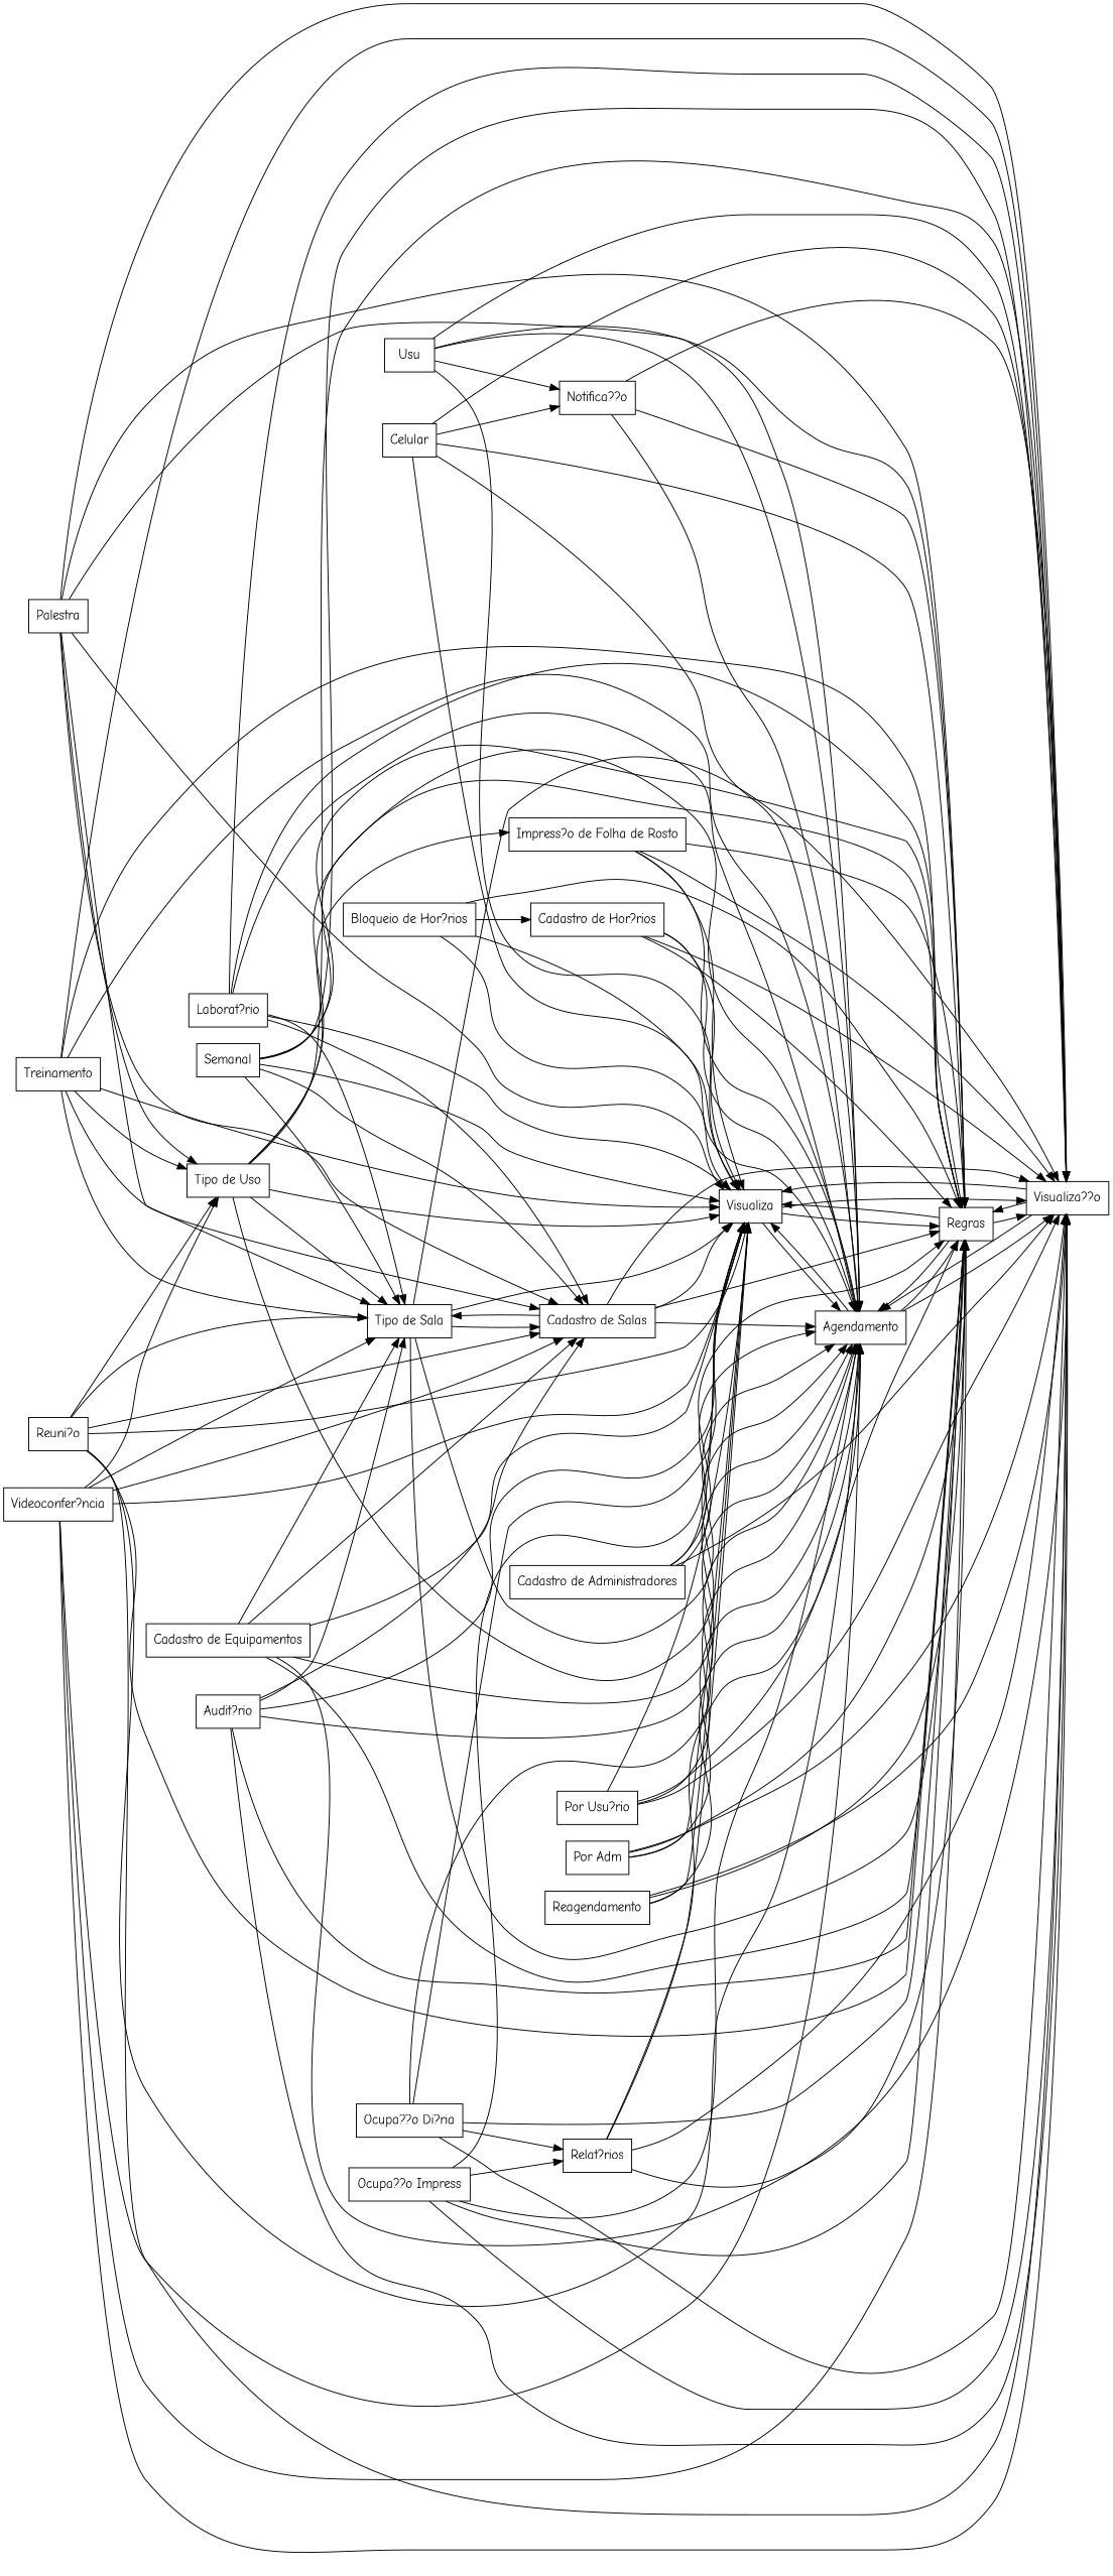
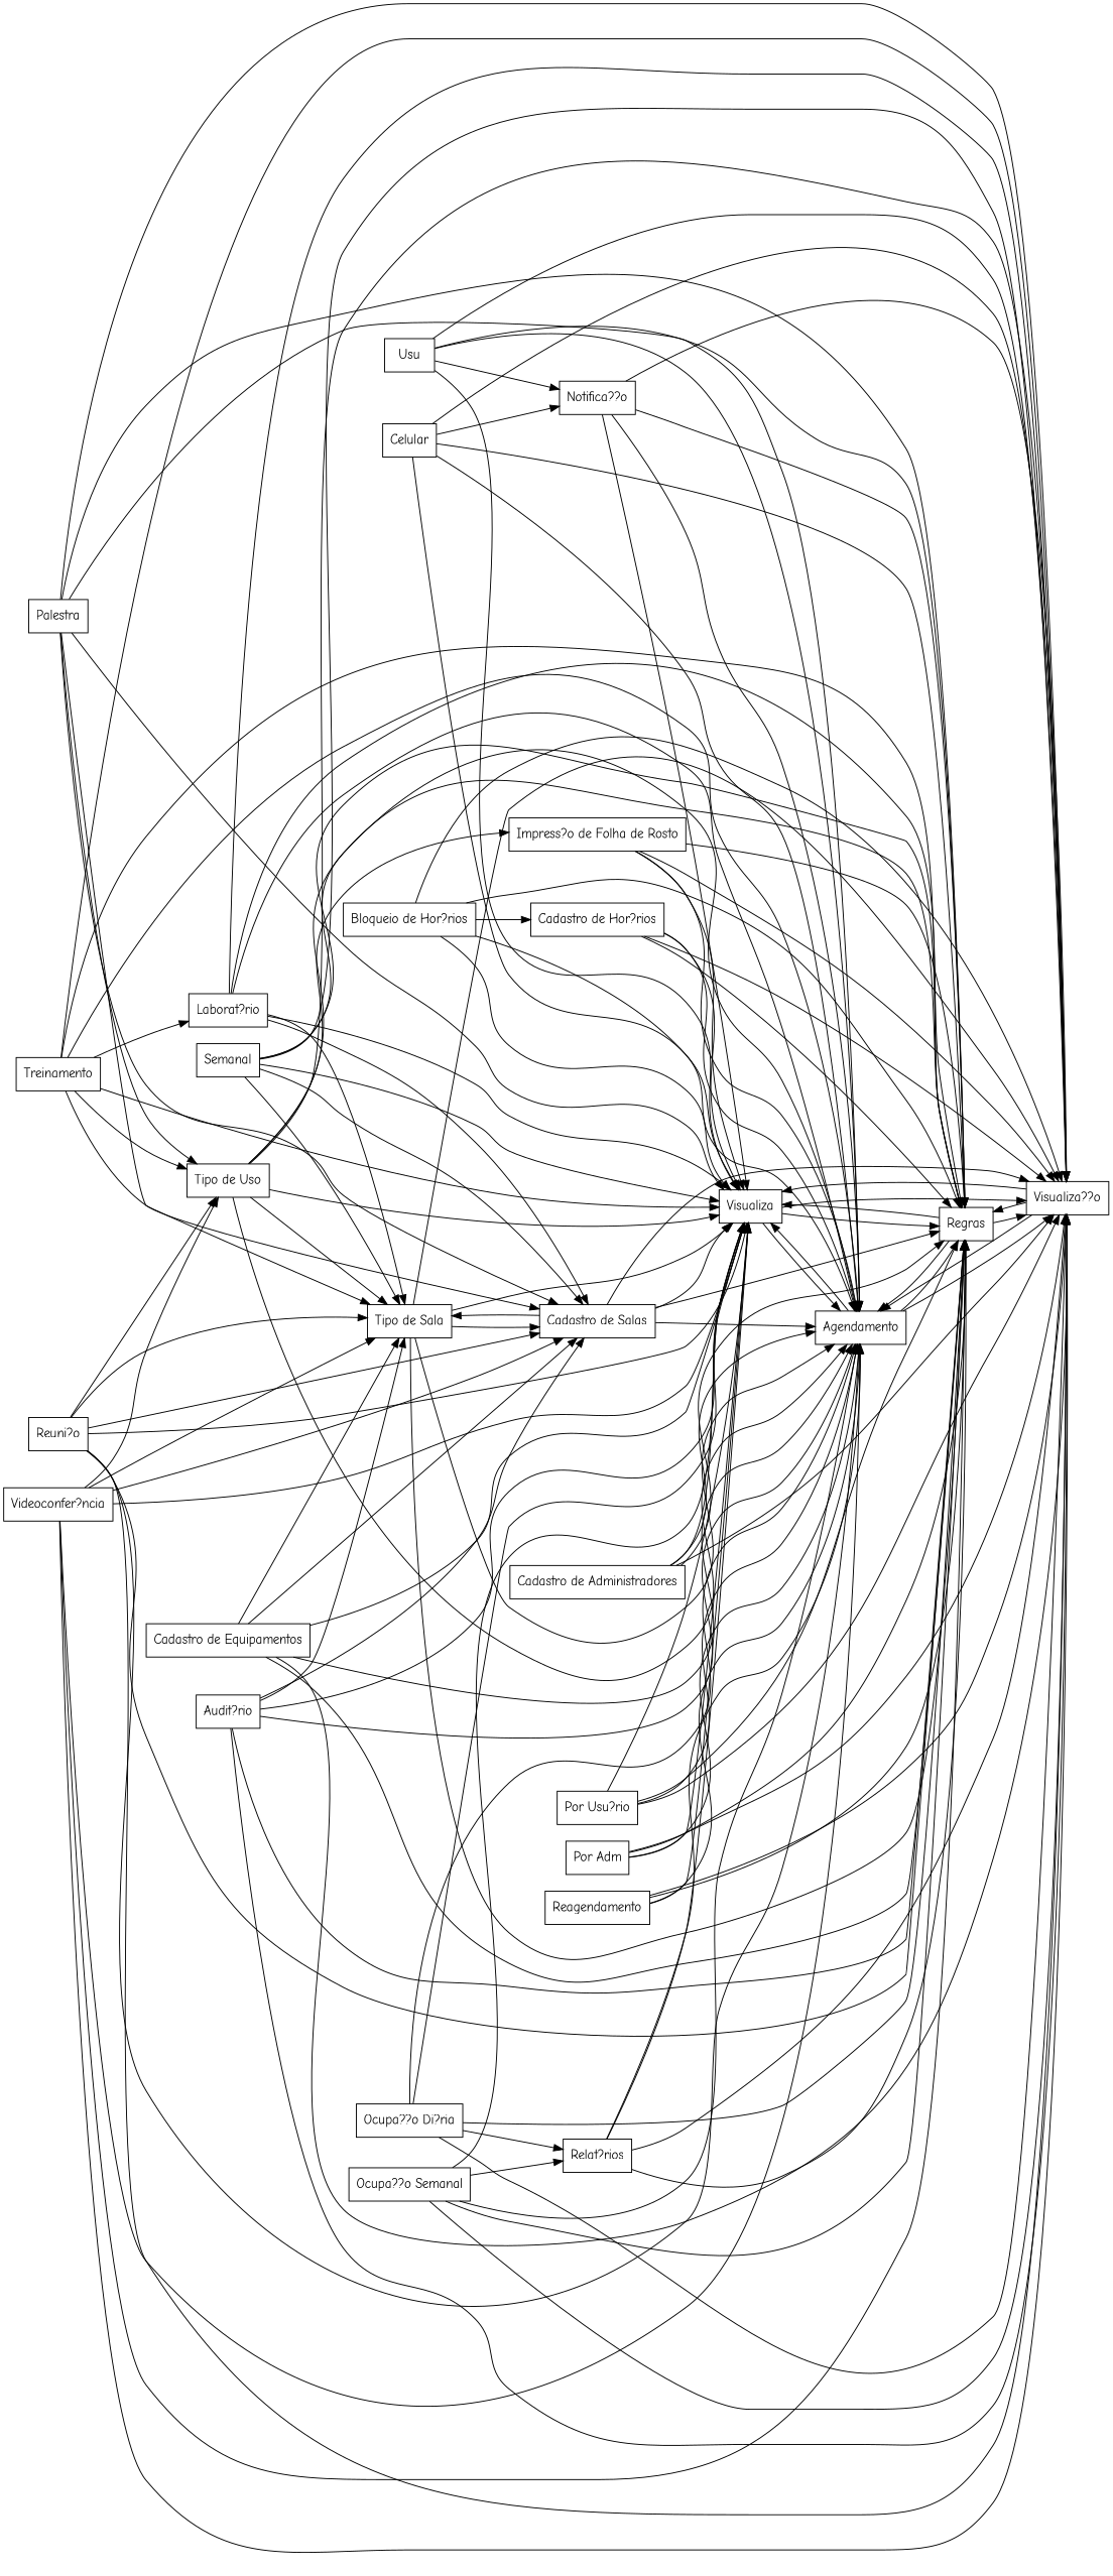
  digraph {
    fontname="Comic Neue"
    rankdir=LR
    node [fontname="Comic Neue" shape=box]
    edge [arrowhead=normal fontname="Comic Neue"]
    n1 [label="Laborat?rio"]
    n2 [label=Visualiza]
    n3 [label="Tipo de Sala"]
    n4 [label=Agendamento]
    n5 [label="Visualiza??o"]
    n6 [label=Regras]
    n7 [label="Cadastro de Salas"]
    n8 [label="Notifica??o"]
    n9 [label=Reagendamento]
    n10 [label=Palestra]
    n11 [label="Tipo de Uso"]
    n12 [label="Impress?o de Folha de Rosto"]
    n13 [label=Semanal]
    n14 [label=Celular]
    n15 [label="Por Usu?rio"]
    n16 [label="Ocupa??o Di?ria"]
    n17 [label="Relat?rios"]
    n18 [label="Audit?rio"]
    n19 [label="Cadastro de Hor?rios"]
    n20 [label=Treinamento]
    n21 [label="Videoconfer?ncia"]
    n22 [label=Usu]
    n23 [label="Bloqueio de Hor?rios"]
    n24 [label="Cadastro de Equipamentos"]
-   n25 [label="Ocupa??o Impress"]
+   n25 [label="Ocupa??o Semanal"]
    n26 [label="Por Adm"]
    n27 [label="Reuni?o"]
    n28 [label="Cadastro de Administradores"]
    n1 -> n2
    n1 -> n3
    n1 -> n4
    n1 -> n5
    n1 -> n6
    n1 -> n7
    n2 -> n4
    n2 -> n5
    n2 -> n6
    n3 -> n2
    n3 -> n4
    n3 -> n5
    n3 -> n6
    n3 -> n7
    n4 -> n2
    n4 -> n5
    n4 -> n6
    n5 -> n2
    n5 -> n4
    n5 -> n6
    n6 -> n2
    n6 -> n4
    n6 -> n5
    n7 -> n2
    n7 -> n3
    n7 -> n4
    n7 -> n5
    n7 -> n6
+   n8 -> n2
    n8 -> n4
    n8 -> n5
    n8 -> n6
    n9 -> n2
    n9 -> n4
    n9 -> n5
    n9 -> n6
    n10 -> n2
    n10 -> n3
    n10 -> n4
    n10 -> n5
    n10 -> n6
    n10 -> n7
    n10 -> n11
    n11 -> n2
    n11 -> n3
    n11 -> n4
    n11 -> n5
    n11 -> n6
    n11 -> n12
    n12 -> n2
    n12 -> n4
    n12 -> n5
    n12 -> n6
    n13 -> n2
    n13 -> n3
    n13 -> n4
    n13 -> n5
    n13 -> n6
    n13 -> n7
    n14 -> n2
    n14 -> n4
    n14 -> n5
    n14 -> n6
    n14 -> n8
    n15 -> n2
    n15 -> n4
    n15 -> n5
    n15 -> n6
    n16 -> n2
    n16 -> n4
    n16 -> n5
    n16 -> n6
    n16 -> n17
    n17 -> n2
    n17 -> n4
    n17 -> n5
    n17 -> n6
    n18 -> n2
    n18 -> n3
    n18 -> n4
    n18 -> n5
    n18 -> n6
    n18 -> n7
    n19 -> n2
    n19 -> n4
    n19 -> n5
    n19 -> n6
    n20 -> n2
-   n20 -> n3
+   n20 -> n1
    n20 -> n4
    n20 -> n5
    n20 -> n6
    n20 -> n7
    n20 -> n11
    n21 -> n2
    n21 -> n3
    n21 -> n4
    n21 -> n5
    n21 -> n6
    n21 -> n7
    n21 -> n11
    n22 -> n2
    n22 -> n4
    n22 -> n5
    n22 -> n6
    n22 -> n8
    n23 -> n2
    n23 -> n4
+   n23 -> n5
    n23 -> n6
    n23 -> n19
    n24 -> n2
    n24 -> n3
    n24 -> n4
    n24 -> n5
    n24 -> n6
    n24 -> n7
    n25 -> n2
    n25 -> n4
    n25 -> n5
    n25 -> n6
    n25 -> n17
    n26 -> n2
    n26 -> n4
    n26 -> n5
    n26 -> n6
    n27 -> n2
    n27 -> n3
    n27 -> n4
    n27 -> n5
    n27 -> n6
    n27 -> n7
    n27 -> n11
    n28 -> n2
    n28 -> n4
    n28 -> n5
    n28 -> n6
  }
